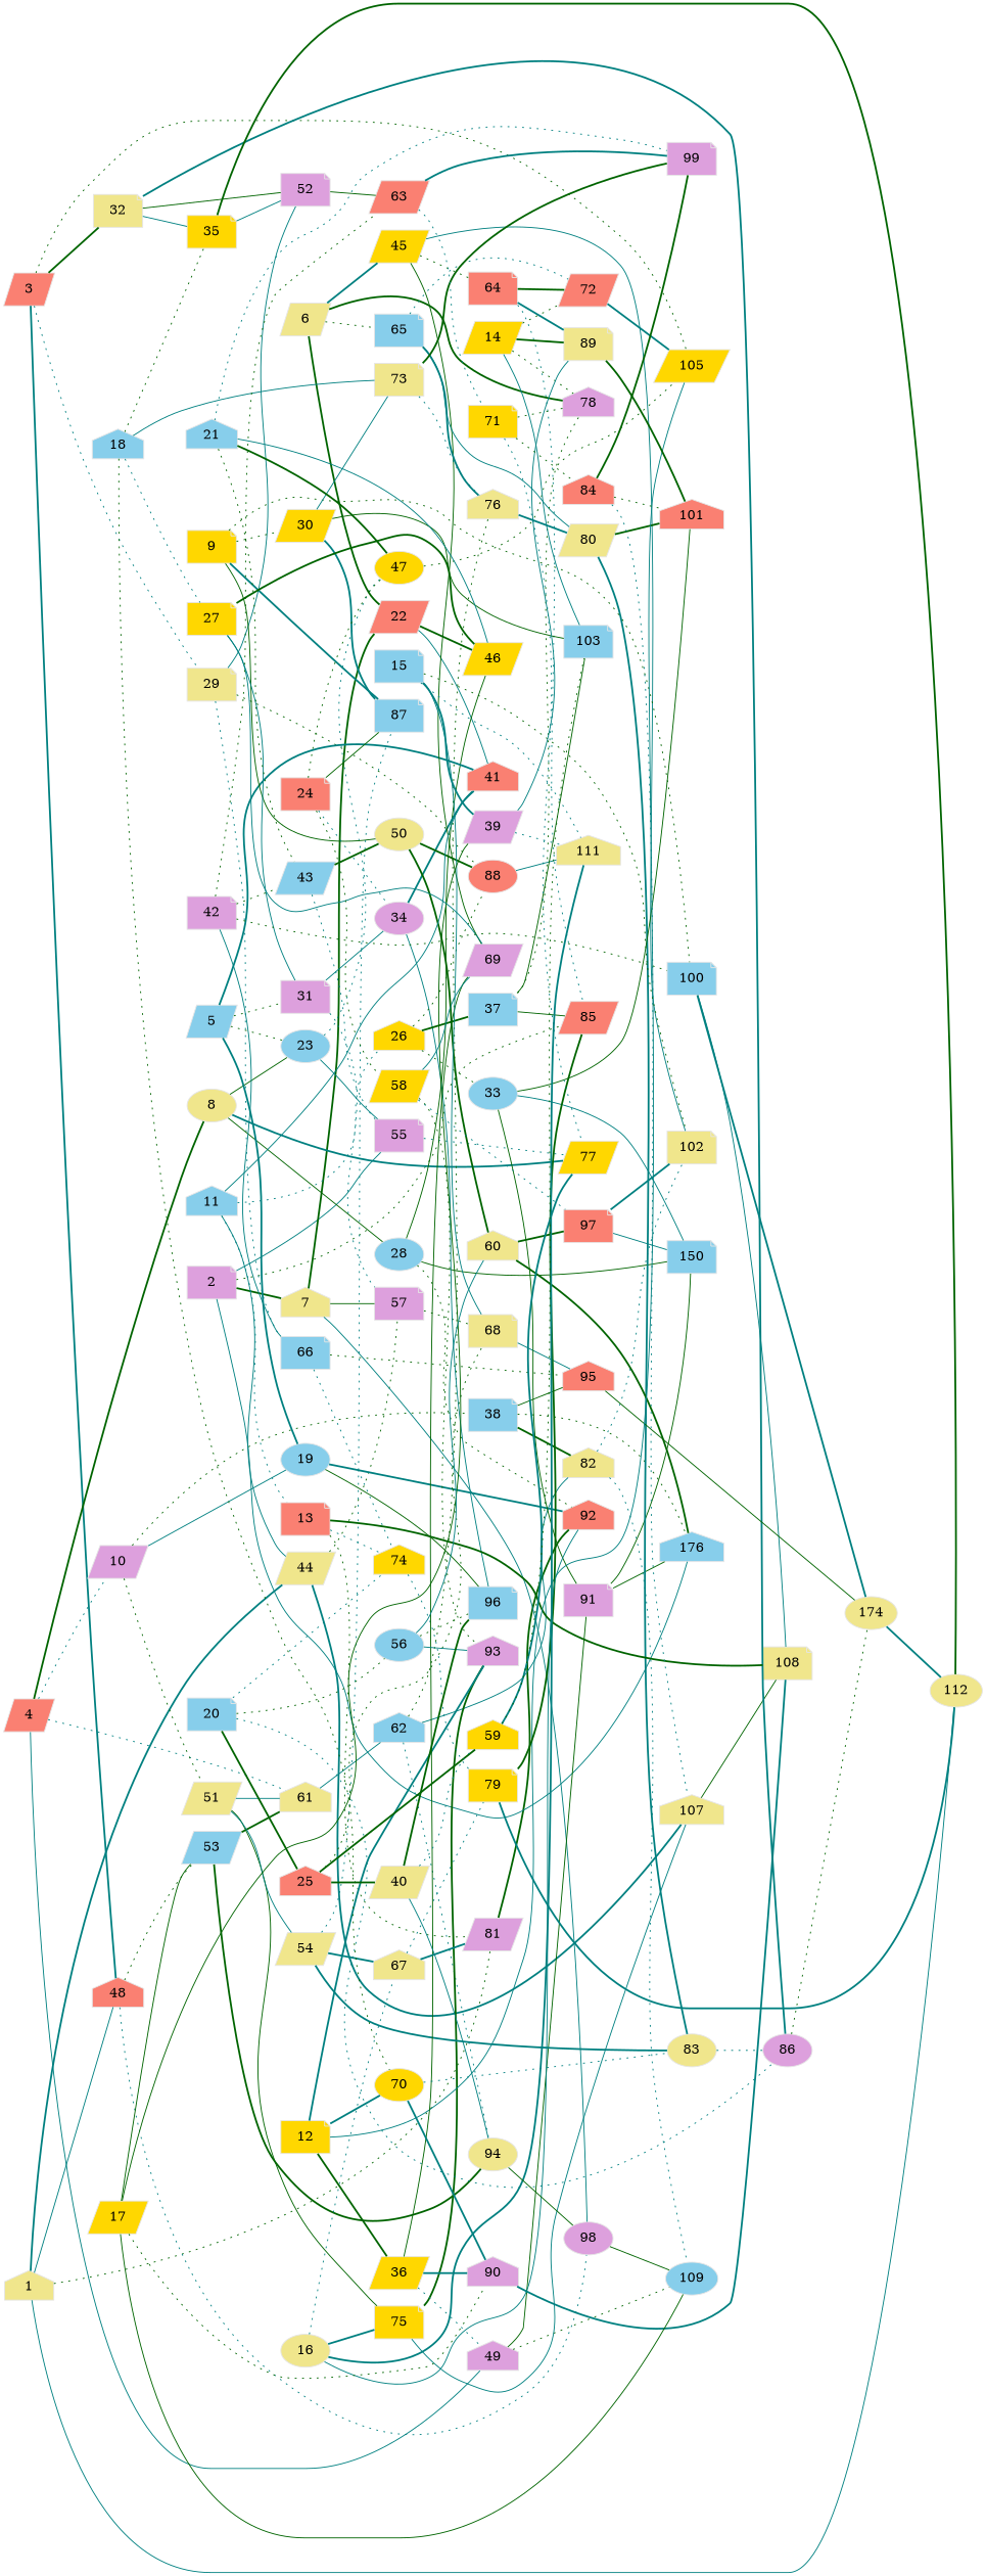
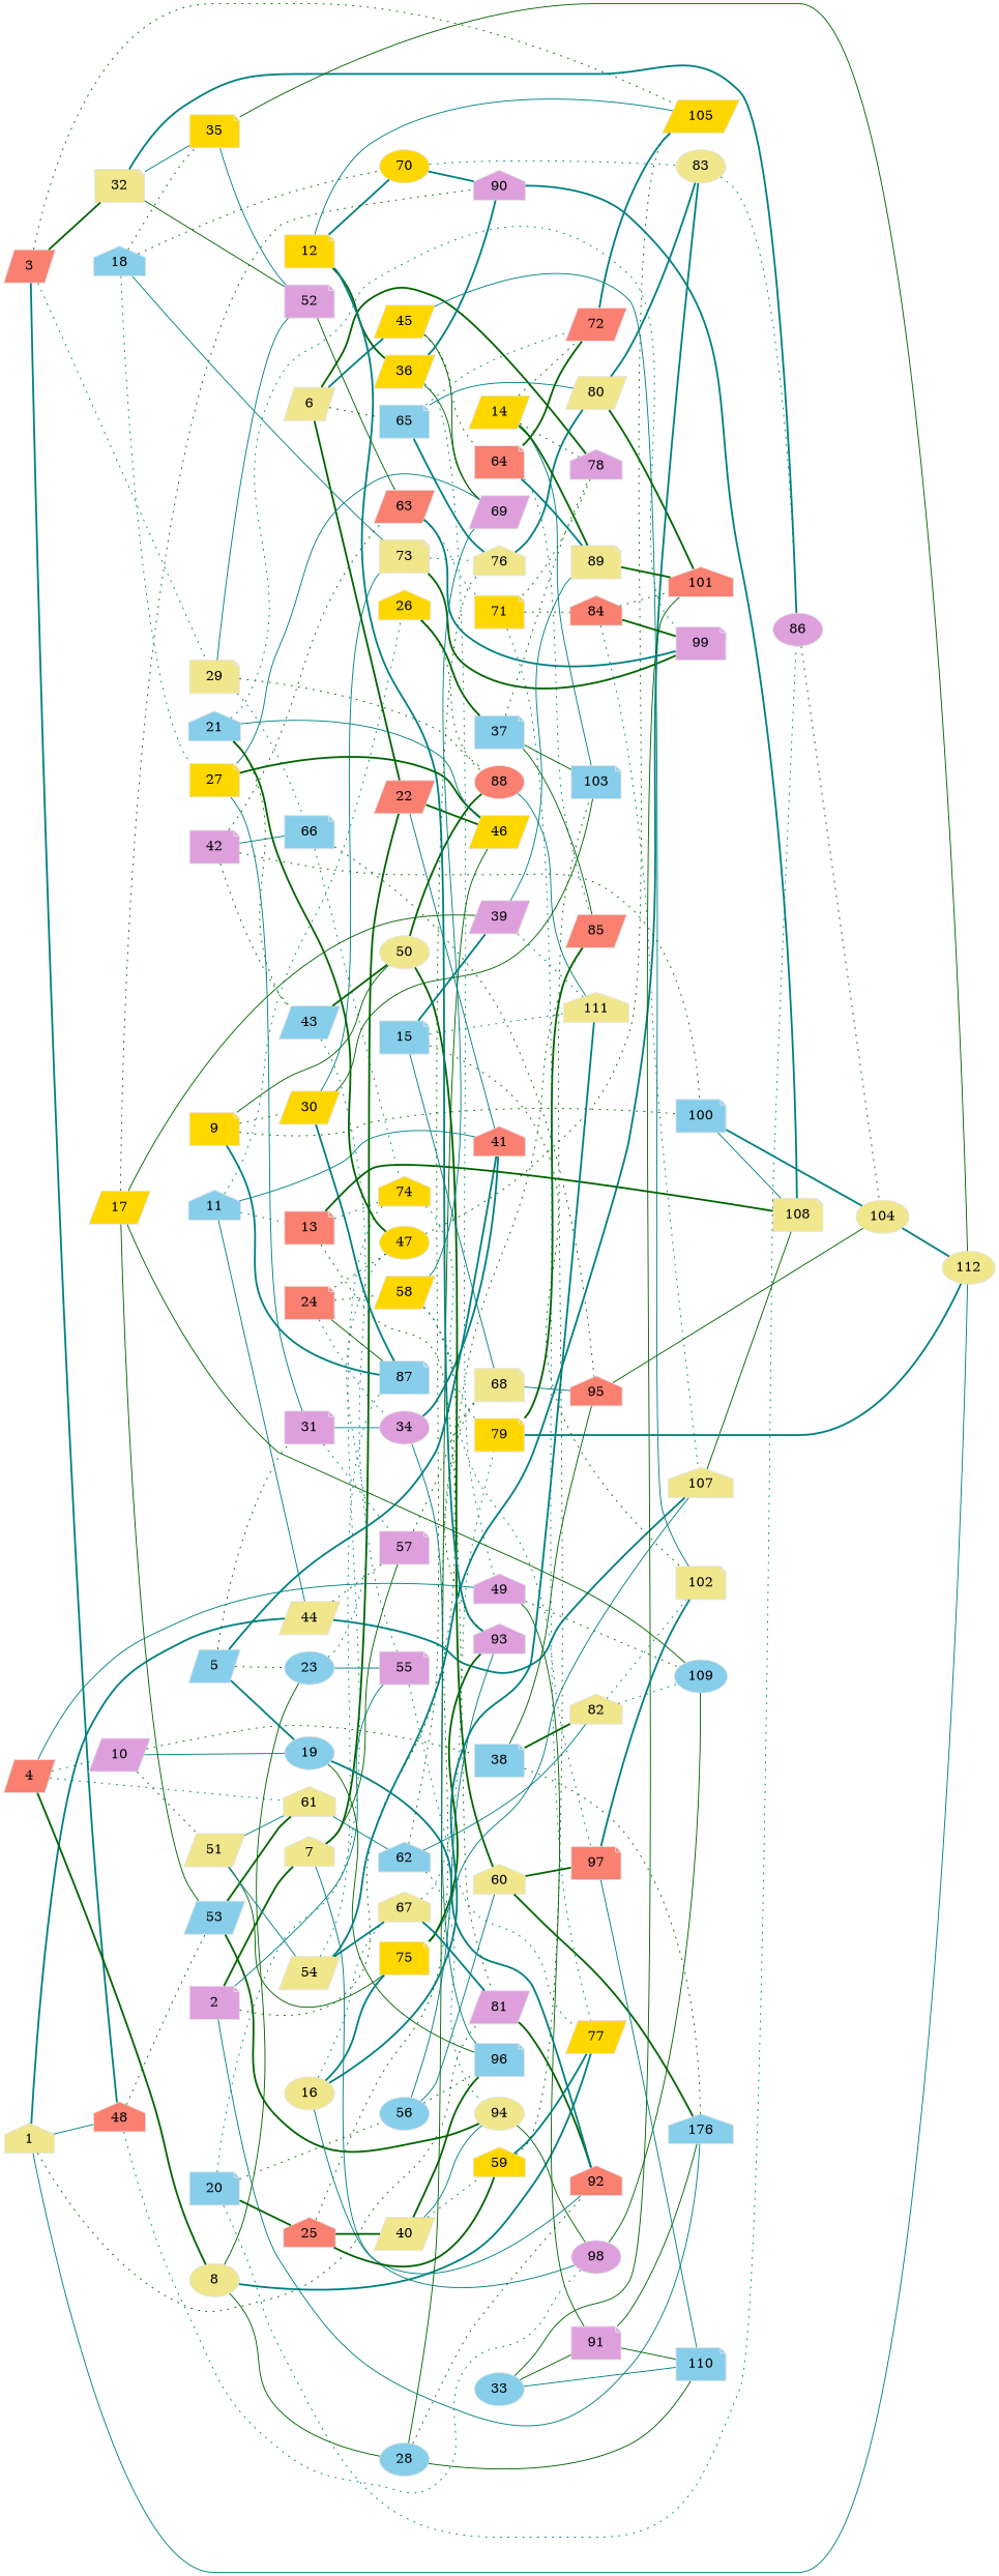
  graph {
    rankdir=LR
    node [color=gray90 fillcolor=khaki shape=note style=filled]
    edge [color=teal style=dotted]
    1 [shape=house]
    44 [shape=parallelogram]
    48 [fillcolor=salmon shape=house]
    81 [fillcolor=plum shape=parallelogram]
    112 [shape=ellipse]
    57 [fillcolor=plum]
    107 [shape=house]
    98 [fillcolor=plum shape=ellipse]
    53 [fillcolor=skyblue shape=parallelogram]
    92 [fillcolor=salmon shape=house]
    2 [fillcolor=plum]
    7 [shape=house]
    55 [fillcolor=plum]
    85 [fillcolor=salmon shape=parallelogram]
    n15 [fillcolor=skyblue label=176 shape=house]
    22 [fillcolor=salmon shape=parallelogram]
    77 [fillcolor=gold shape=parallelogram]
    3 [fillcolor=salmon shape=parallelogram]
    29
    32
    105 [fillcolor=gold shape=parallelogram]
    88 [fillcolor=salmon shape=ellipse]
    52 [fillcolor=plum]
    66 [fillcolor=skyblue]
    35 [fillcolor=gold]
    86 [fillcolor=plum shape=ellipse]
    4 [fillcolor=salmon shape=parallelogram]
    8 [shape=ellipse]
    10 [fillcolor=plum shape=parallelogram]
    49 [fillcolor=plum shape=house]
    61 [shape=house]
    23 [fillcolor=skyblue shape=ellipse]
    28 [fillcolor=skyblue shape=ellipse]
    19 [fillcolor=skyblue shape=ellipse]
    38 [fillcolor=skyblue]
    51 [shape=parallelogram]
    109 [fillcolor=skyblue shape=ellipse]
    91 [fillcolor=plum]
    62 [fillcolor=skyblue shape=house]
    5 [fillcolor=skyblue shape=parallelogram]
    31 [fillcolor=plum]
    41 [fillcolor=salmon shape=house]
    96 [fillcolor=skyblue]
    47 [fillcolor=gold shape=ellipse]
    34 [fillcolor=plum shape=ellipse]
    6 [shape=parallelogram]
    45 [fillcolor=gold shape=parallelogram]
    65 [fillcolor=skyblue]
    78 [fillcolor=plum shape=house]
    46 [fillcolor=gold shape=parallelogram]
    102
    69 [fillcolor=plum shape=parallelogram]
    64 [fillcolor=salmon]
    72 [fillcolor=salmon shape=parallelogram]
    76 [shape=house]
    80 [shape=parallelogram]
    68
-   110 [fillcolor=skyblue label=150]
+   110 [fillcolor=skyblue]
    9 [fillcolor=gold]
    30 [fillcolor=gold shape=parallelogram]
    50 [shape=ellipse]
    87 [fillcolor=skyblue]
    100 [fillcolor=skyblue]
    103 [fillcolor=skyblue]
    73
    60 [shape=house]
    108
-   104 [shape=ellipse label=174]
+   104 [shape=ellipse]
    82 [shape=house]
    95 [fillcolor=salmon shape=house]
    75 [fillcolor=gold]
    54 [shape=parallelogram]
    11 [fillcolor=skyblue shape=house]
    13 [fillcolor=salmon]
    26 [fillcolor=gold shape=house]
    74 [fillcolor=gold shape=house]
    33 [fillcolor=skyblue shape=ellipse]
    37 [fillcolor=skyblue]
    12 [fillcolor=gold]
    36 [fillcolor=gold shape=parallelogram]
    70 [fillcolor=gold shape=ellipse]
    93 [fillcolor=plum shape=house]
    90 [fillcolor=plum shape=house]
    83 [shape=ellipse]
    79 [fillcolor=gold]
    14 [fillcolor=gold shape=parallelogram]
    89
    101 [fillcolor=salmon shape=house]
    15 [fillcolor=skyblue]
    39 [fillcolor=plum shape=parallelogram]
    111 [shape=house]
    16 [shape=ellipse]
    67 [shape=house]
    17 [fillcolor=gold shape=parallelogram]
    94 [shape=ellipse]
    18 [fillcolor=skyblue shape=house]
    27 [fillcolor=gold]
    99 [fillcolor=plum]
    20 [fillcolor=skyblue]
    25 [fillcolor=salmon shape=house]
    56 [fillcolor=skyblue shape=ellipse]
    40 [shape=parallelogram]
    59 [fillcolor=gold shape=house]
    21 [fillcolor=skyblue shape=house]
    43 [fillcolor=skyblue shape=parallelogram]
    24 [fillcolor=salmon]
    58 [fillcolor=gold shape=parallelogram]
    97 [fillcolor=salmon]
    63 [fillcolor=salmon shape=parallelogram]
    42 [fillcolor=plum]
    71 [fillcolor=gold]
    84 [fillcolor=salmon shape=house]
    1 -- 44 [style=bold]
    1 -- 48 [style=solid]
    1 -- 81 [color=darkgreen]
    1 -- 112 [style=solid]
    44 -- 57 [color=darkgreen]
    44 -- 107 [style=bold]
    48 -- 98
    48 -- 53 [color=darkgreen]
    81 -- 92 [color=darkgreen style=bold]
    57 -- 68 [color=darkgreen]
    107 -- 108 [color=darkgreen style=solid]
    98 -- 109 [color=darkgreen style=solid]
    53 -- 61 [color=darkgreen style=bold]
    53 -- 94 [color=darkgreen style=bold]
    2 -- 7 [color=darkgreen style=bold]
    2 -- 55 [style=solid]
    2 -- 85 [color=darkgreen]
    2 -- n15 [style=solid]
    7 -- 57 [color=darkgreen style=solid]
    7 -- 98 [style=solid]
    7 -- 22 [color=darkgreen style=bold]
    55 -- 77
    22 -- 41 [style=solid]
    22 -- 46 [color=darkgreen style=bold]
    3 -- 48 [style=bold]
    3 -- 29
    3 -- 32 [color=darkgreen style=bold]
    3 -- 105 [color=darkgreen]
    29 -- 88 [color=darkgreen]
    29 -- 52 [style=solid]
    29 -- 66
    32 -- 52 [color=darkgreen style=solid]
    32 -- 35 [style=solid]
    32 -- 86 [style=bold]
    88 -- 111 [style=solid]
    52 -- 63 [color=darkgreen style=solid]
    66 -- 95 [color=darkgreen]
    66 -- 74
-   35 -- 112 [color=darkgreen style=bold]
+   35 -- 112 [color=darkgreen style=solid]
    35 -- 52 [style=solid]
    86 -- 104 [color=darkgreen]
    4 -- 8 [color=darkgreen style=bold]
    4 -- 10
    4 -- 49 [style=solid]
    4 -- 61
    8 -- 77 [style=bold]
    8 -- 23 [color=darkgreen style=solid]
    8 -- 28 [color=darkgreen style=solid]
    10 -- 19 [style=solid]
    10 -- 38 [color=darkgreen]
    10 -- 51 [color=darkgreen]
    49 -- 109 [color=darkgreen]
    49 -- 91 [color=darkgreen style=solid]
    61 -- 62 [style=solid]
    23 -- 55 [style=solid]
    23 -- 47
    28 -- 92 [color=darkgreen]
    28 -- 46 [color=darkgreen style=solid]
    28 -- 110 [color=darkgreen style=solid]
    19 -- 92 [style=bold]
    19 -- 96 [color=darkgreen style=solid]
    38 -- n15 [color=darkgreen]
    38 -- 82 [color=darkgreen style=bold]
    38 -- 95 [color=darkgreen style=solid]
    51 -- 61 [style=solid]
    51 -- 75 [color=darkgreen style=solid]
    51 -- 54 [style=solid]
    91 -- n15 [color=darkgreen style=solid]
    91 -- 110 [color=darkgreen style=solid]
    62 -- 76 [color=darkgreen]
    62 -- 82 [style=solid]
    62 -- 94
    5 -- 23 [color=darkgreen]
    5 -- 19 [style=bold]
    5 -- 31 [color=darkgreen]
    5 -- 41 [style=bold]
    31 -- 57
    31 -- 34 [style=solid]
    47 -- 105 [color=darkgreen]
    34 -- 41 [style=bold]
    34 -- 96 [style=solid]
    6 -- 22 [color=darkgreen style=bold]
    6 -- 45 [style=bold]
    6 -- 65 [color=darkgreen]
    6 -- 78 [color=darkgreen style=bold]
    45 -- 102 [style=solid]
    45 -- 69 [color=darkgreen style=solid]
    45 -- 64 [color=darkgreen]
    65 -- 72
    65 -- 76 [style=bold]
    65 -- 80 [style=solid]
    64 -- 85
    64 -- 72 [color=darkgreen style=bold]
    64 -- 89 [style=bold]
    72 -- 105 [style=bold]
    76 -- 80 [style=bold]
    80 -- 83 [style=bold]
    80 -- 101 [color=darkgreen style=bold]
    68 -- 95 [style=solid]
    9 -- 30 [color=darkgreen]
    9 -- 50 [color=darkgreen style=solid]
    9 -- 87 [style=bold]
    9 -- 100 [color=darkgreen]
    30 -- 87 [style=bold]
    30 -- 103 [color=darkgreen style=solid]
    30 -- 73 [style=solid]
    50 -- 88 [color=darkgreen style=bold]
    50 -- 60 [color=darkgreen style=bold]
    100 -- 108 [style=solid]
    100 -- 104 [style=bold]
    73 -- 76
    73 -- 99 [color=darkgreen style=bold]
    60 -- n15 [color=darkgreen style=bold]
    60 -- 97 [color=darkgreen style=bold]
    104 -- 112 [style=bold]
    82 -- 109
    82 -- 102
    95 -- 104 [color=darkgreen style=solid]
    75 -- 107 [style=solid]
    75 -- 93 [color=darkgreen style=bold]
    54 -- 87
    54 -- 83 [style=bold]
    54 -- 67 [style=bold]
    11 -- 44 [style=solid]
    11 -- 41 [style=solid]
    11 -- 13
    11 -- 26
    13 -- 81 [color=darkgreen]
    13 -- 108 [color=darkgreen style=bold]
    13 -- 74
    26 -- 88 [color=darkgreen]
-   26 -- 33 [color=darkgreen]
    26 -- 37 [color=darkgreen style=bold]
    74 -- 79
    33 -- 91 [color=darkgreen style=solid]
    33 -- 110 [style=solid]
    33 -- 101 [color=darkgreen style=solid]
    37 -- 85 [color=darkgreen style=solid]
    37 -- 78 [color=darkgreen]
    37 -- 103 [color=darkgreen style=solid]
    12 -- 105 [style=solid]
    12 -- 36 [color=darkgreen style=bold]
    12 -- 70 [style=bold]
    12 -- 93 [style=bold]
    36 -- 49
    36 -- 69 [color=darkgreen style=solid]
    36 -- 90 [style=bold]
    70 -- 90 [style=bold]
    70 -- 83
    90 -- 108 [style=bold]
    83 -- 86
    79 -- 112 [style=bold]
    79 -- 85 [color=darkgreen style=bold]
    14 -- 78 [color=darkgreen]
    14 -- 72 [color=darkgreen]
    14 -- 103 [style=solid]
    14 -- 89 [color=darkgreen style=bold]
    89 -- 101 [color=darkgreen style=bold]
    15 -- 102 [color=darkgreen]
    15 -- 68 [style=solid]
    15 -- 39 [style=bold]
    15 -- 111
    39 -- 89 [style=solid]
    39 -- 111
    16 -- 92 [style=solid]
    16 -- 75 [style=bold]
    16 -- 111 [style=bold]
    16 -- 67
    67 -- 81 [style=bold]
    67 -- 79
    17 -- 53 [color=darkgreen style=solid]
    17 -- 109 [color=darkgreen style=solid]
    17 -- 90 [color=darkgreen]
    17 -- 39 [color=darkgreen style=solid]
    94 -- 98 [color=darkgreen style=solid]
    18 -- 35 [color=darkgreen]
    18 -- 73 [style=solid]
    18 -- 70 [color=darkgreen]
    18 -- 27
    27 -- 31 [style=solid]
    27 -- 46 [color=darkgreen style=bold]
    27 -- 69 [style=solid]
    20 -- 86
    20 -- 74
    20 -- 25 [color=darkgreen style=bold]
    20 -- 56 [color=darkgreen]
    25 -- 68 [color=darkgreen]
    25 -- 40 [color=darkgreen style=bold]
    25 -- 59 [color=darkgreen style=bold]
    56 -- 96 [color=darkgreen]
    56 -- 60 [style=solid]
    56 -- 93 [style=solid]
    40 -- 96 [color=darkgreen style=bold]
    40 -- 94 [style=solid]
    40 -- 59
    59 -- 77 [style=bold]
    59 -- 103 [color=darkgreen]
    21 -- 47 [color=darkgreen style=bold]
    21 -- 46 [style=solid]
    21 -- 99
    21 -- 43 [color=darkgreen]
    43 -- 55
    43 -- 50 [color=darkgreen style=bold]
    24 -- 47 [color=darkgreen]
    24 -- 34
    24 -- 87 [color=darkgreen style=solid]
    24 -- 58 [color=darkgreen]
    58 -- 69 [style=solid]
    58 -- 93 [color=darkgreen]
    58 -- 97
    97 -- 102 [style=bold]
    97 -- 110 [style=solid]
    63 -- 99 [style=bold]
    63 -- 71
    42 -- 66 [style=solid]
    42 -- 100 [color=darkgreen]
    42 -- 43 [color=darkgreen]
    42 -- 63 [color=darkgreen]
    71 -- 77
    71 -- 78 [color=darkgreen]
    71 -- 84 [color=darkgreen]
    84 -- 107
    84 -- 101 [color=darkgreen]
    84 -- 99 [color=darkgreen style=bold]
  }
